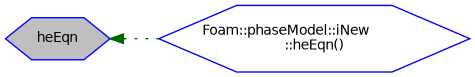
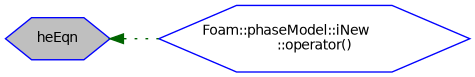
  digraph {
    rankdir=LR
    node [color=blue fontname=Helvetica fontsize=10 shape=hexagon]
    n1 [fillcolor=grey75 fontcolor=black height=0.2 label=heEqn style=filled width=0.4]
-   n2 [height=0.2 label="Foam::phaseModel::iNew\l::heEqn()" width=0.4]
+   n2 [height=0.2 label="Foam::phaseModel::iNew\l::operator()" width=0.4]
    n1 -> n2 [color=darkgreen dir=back fontname=Helvetica fontsize=10 labelfontname=Helvetica labelfontsize=10 style=dotted]
  }
